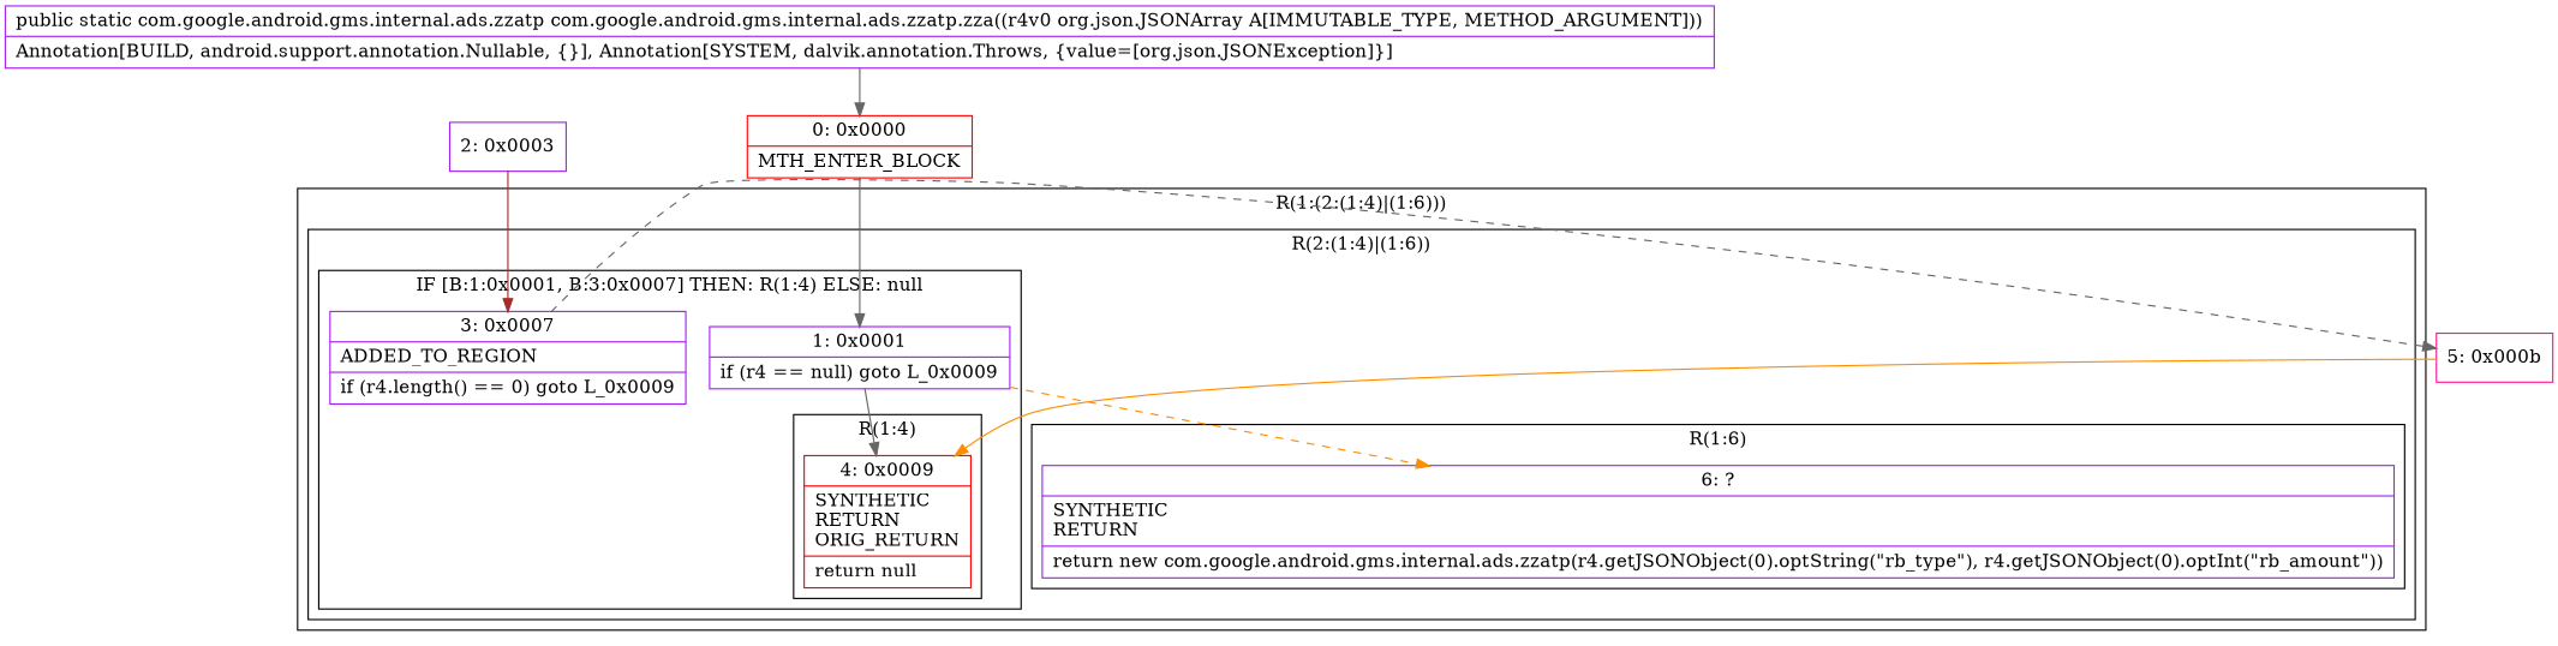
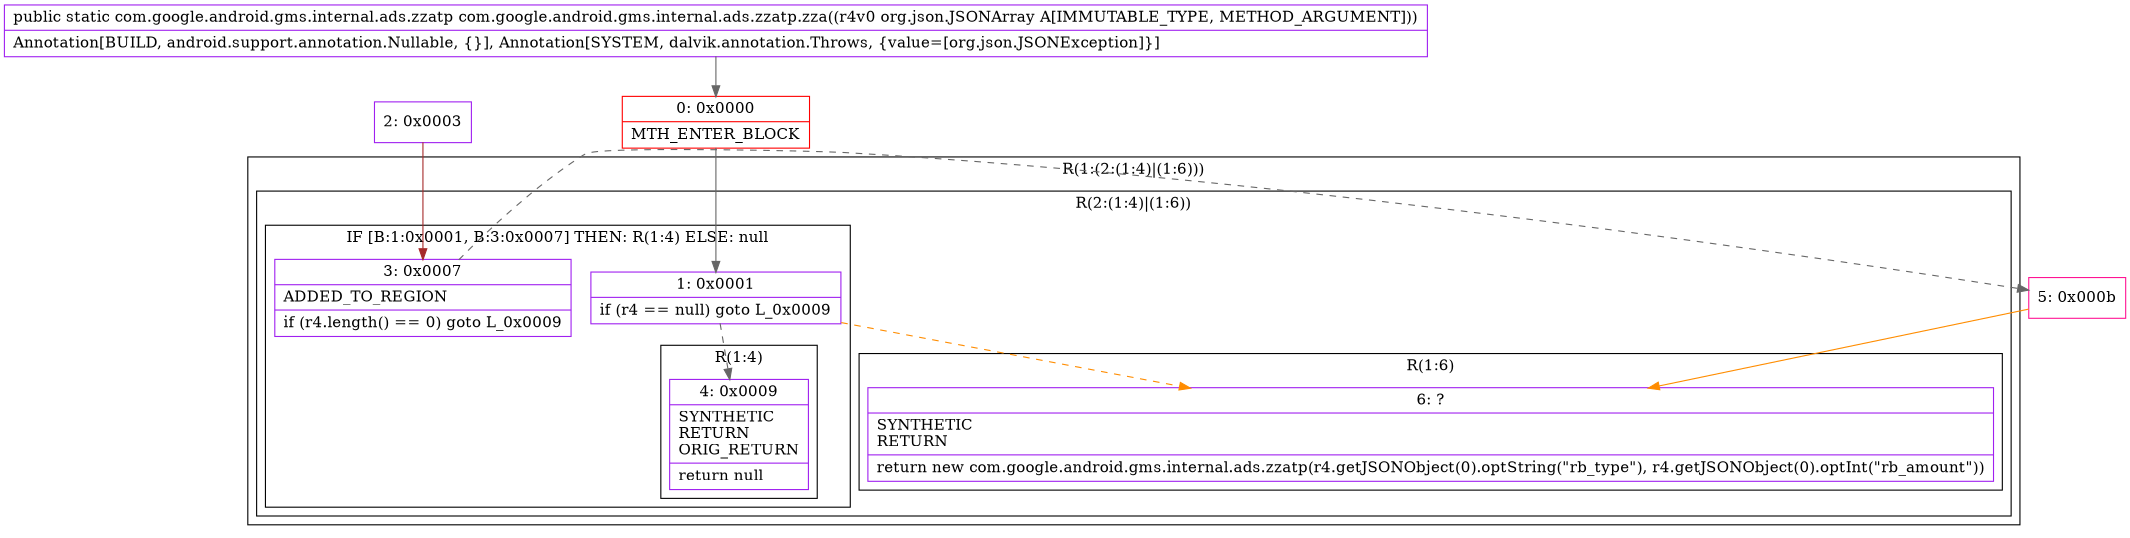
  digraph {
    node [color=purple shape=record]
    edge [color=gray40]
-   n1 [color=red label="{4\:\ 0x0009|SYNTHETIC\lRETURN\lORIG_RETURN\l|return null\l}"]
+   n1 [label="{4\:\ 0x0009|SYNTHETIC\lRETURN\lORIG_RETURN\l|return null\l}"]
    n2 [label="{1\:\ 0x0001|if (r4 == null) goto L_0x0009\l}"]
    n3 [label="{3\:\ 0x0007|ADDED_TO_REGION\l|if (r4.length() == 0) goto L_0x0009\l}"]
    n4 [label="{6\:\ ?|SYNTHETIC\lRETURN\l|return new com.google.android.gms.internal.ads.zzatp(r4.getJSONObject(0).optString(\"rb_type\"), r4.getJSONObject(0).optInt(\"rb_amount\"))\l}"]
    n5 [color=deeppink label="{5\:\ 0x000b}"]
    n6 [label="{2\:\ 0x0003}"]
    n7 [color=red label="{0\:\ 0x0000|MTH_ENTER_BLOCK\l}"]
    n8 [label="{public static com.google.android.gms.internal.ads.zzatp com.google.android.gms.internal.ads.zzatp.zza((r4v0 org.json.JSONArray A[IMMUTABLE_TYPE, METHOD_ARGUMENT]))  | Annotation[BUILD, android.support.annotation.Nullable, \{\}], Annotation[SYSTEM, dalvik.annotation.Throws, \{value=[org.json.JSONException]\}]\l}"]
    subgraph cluster_1 {
      label="R(1:(2:(1:4)|(1:6)))"
      subgraph cluster_2 {
        label="R(2:(1:4)|(1:6))"
        subgraph cluster_3 {
          label="IF [B:1:0x0001, B:3:0x0007] THEN: R(1:4) ELSE: null"
          n2
          n3
          subgraph cluster_4 {
            label="R(1:4)"
            n1
          }
        }
        subgraph cluster_5 {
          label="R(1:6)"
          n4
        }
      }
    }
-   n2 -> n1
+   n2 -> n1 [style=dashed]
    n2 -> n4 [color=darkorange style=dashed]
    n3 -> n5 [style=dashed]
-   n5 -> n1 [color=darkorange]
+   n5 -> n4 [color=darkorange]
    n6 -> n3 [color=brown]
    n7 -> n2
    n8 -> n7
  }
